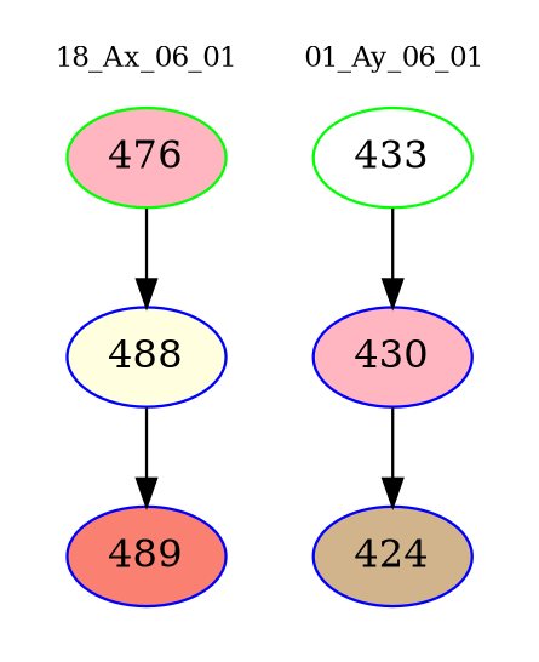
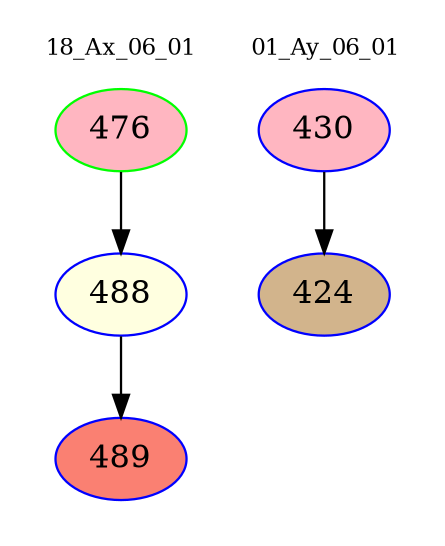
  digraph {
    node [color=blue fillcolor=lightpink style=filled]
    edge [color=black]
    n1 [color=green label=476]
    n2 [fillcolor=lightyellow label=488]
    n3 [fillcolor=salmon label=489]
-   n4 [color=green fillcolor=white label=433]
    n5 [label=430]
    n6 [fillcolor=tan label=424]
    subgraph cluster_1 {
      color=white
      fontsize=10
      label="18_Ax_06_01"
      n1
      n2
      n3
    }
    subgraph cluster_2 {
      color=white
      fontsize=10
      label="01_Ay_06_01"
-     n4
      n5
      n6
    }
    n1 -> n2
    n2 -> n3
-   n4 -> n5
    n5 -> n6
  }
